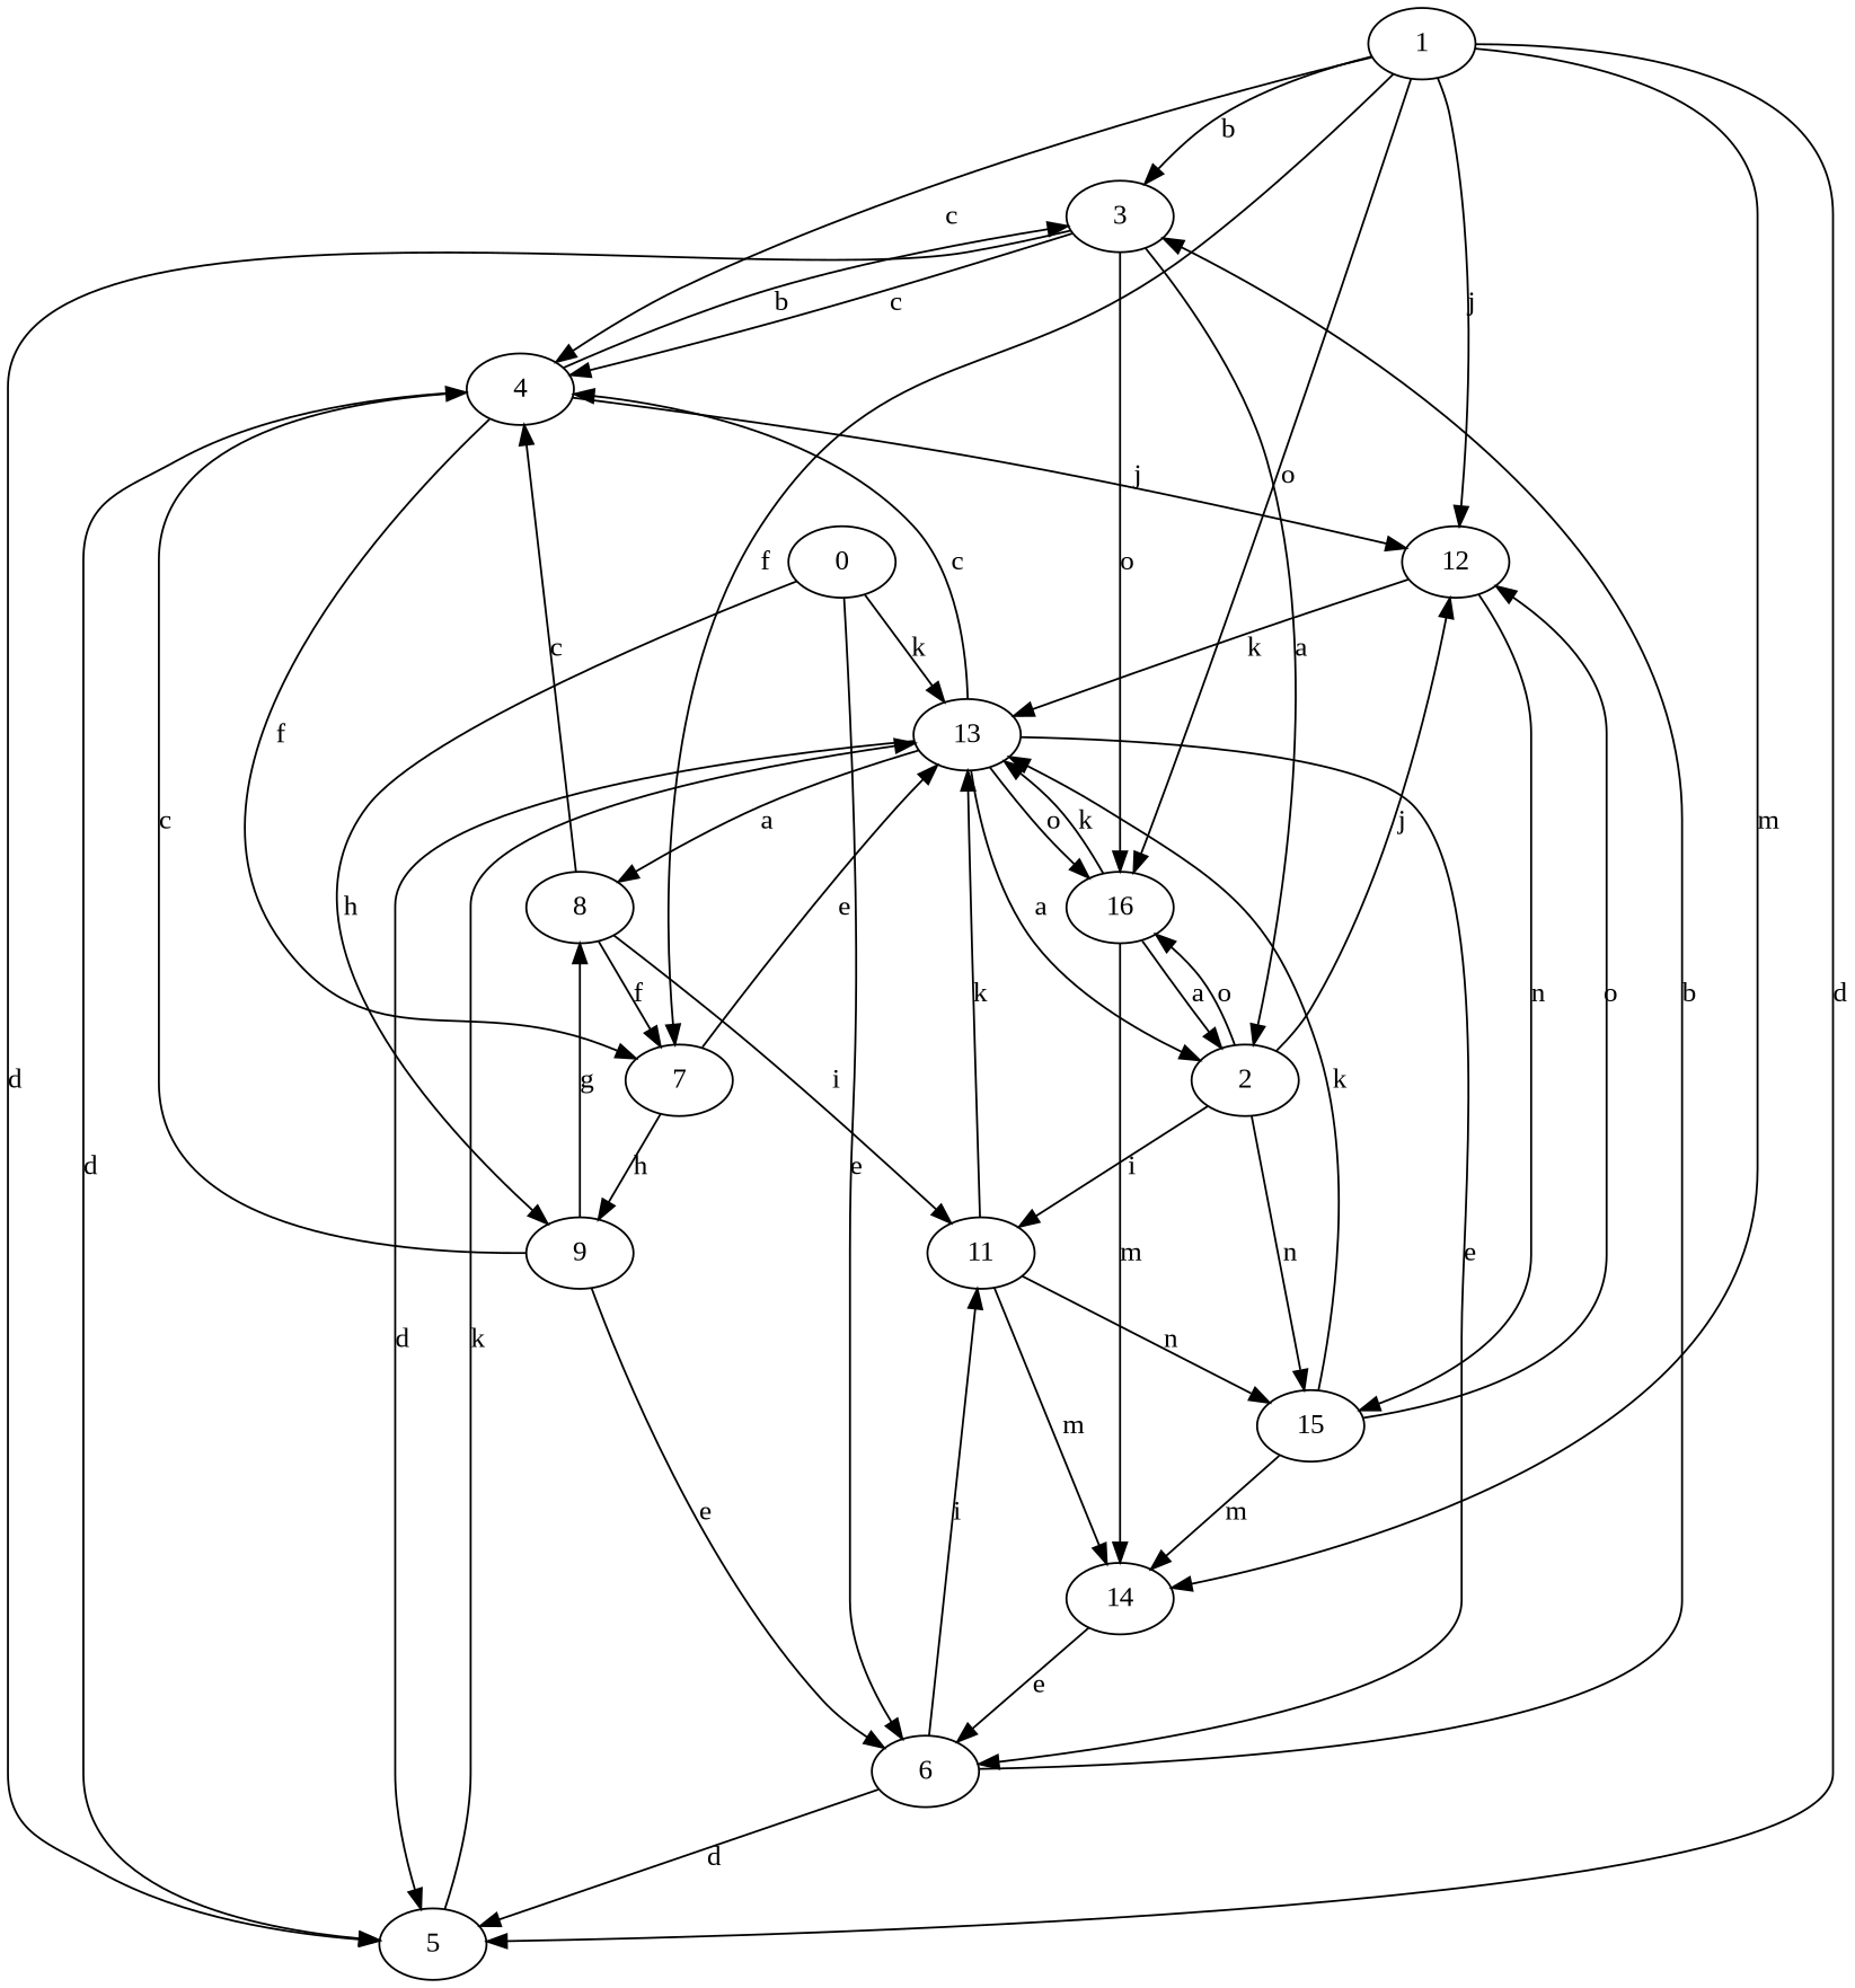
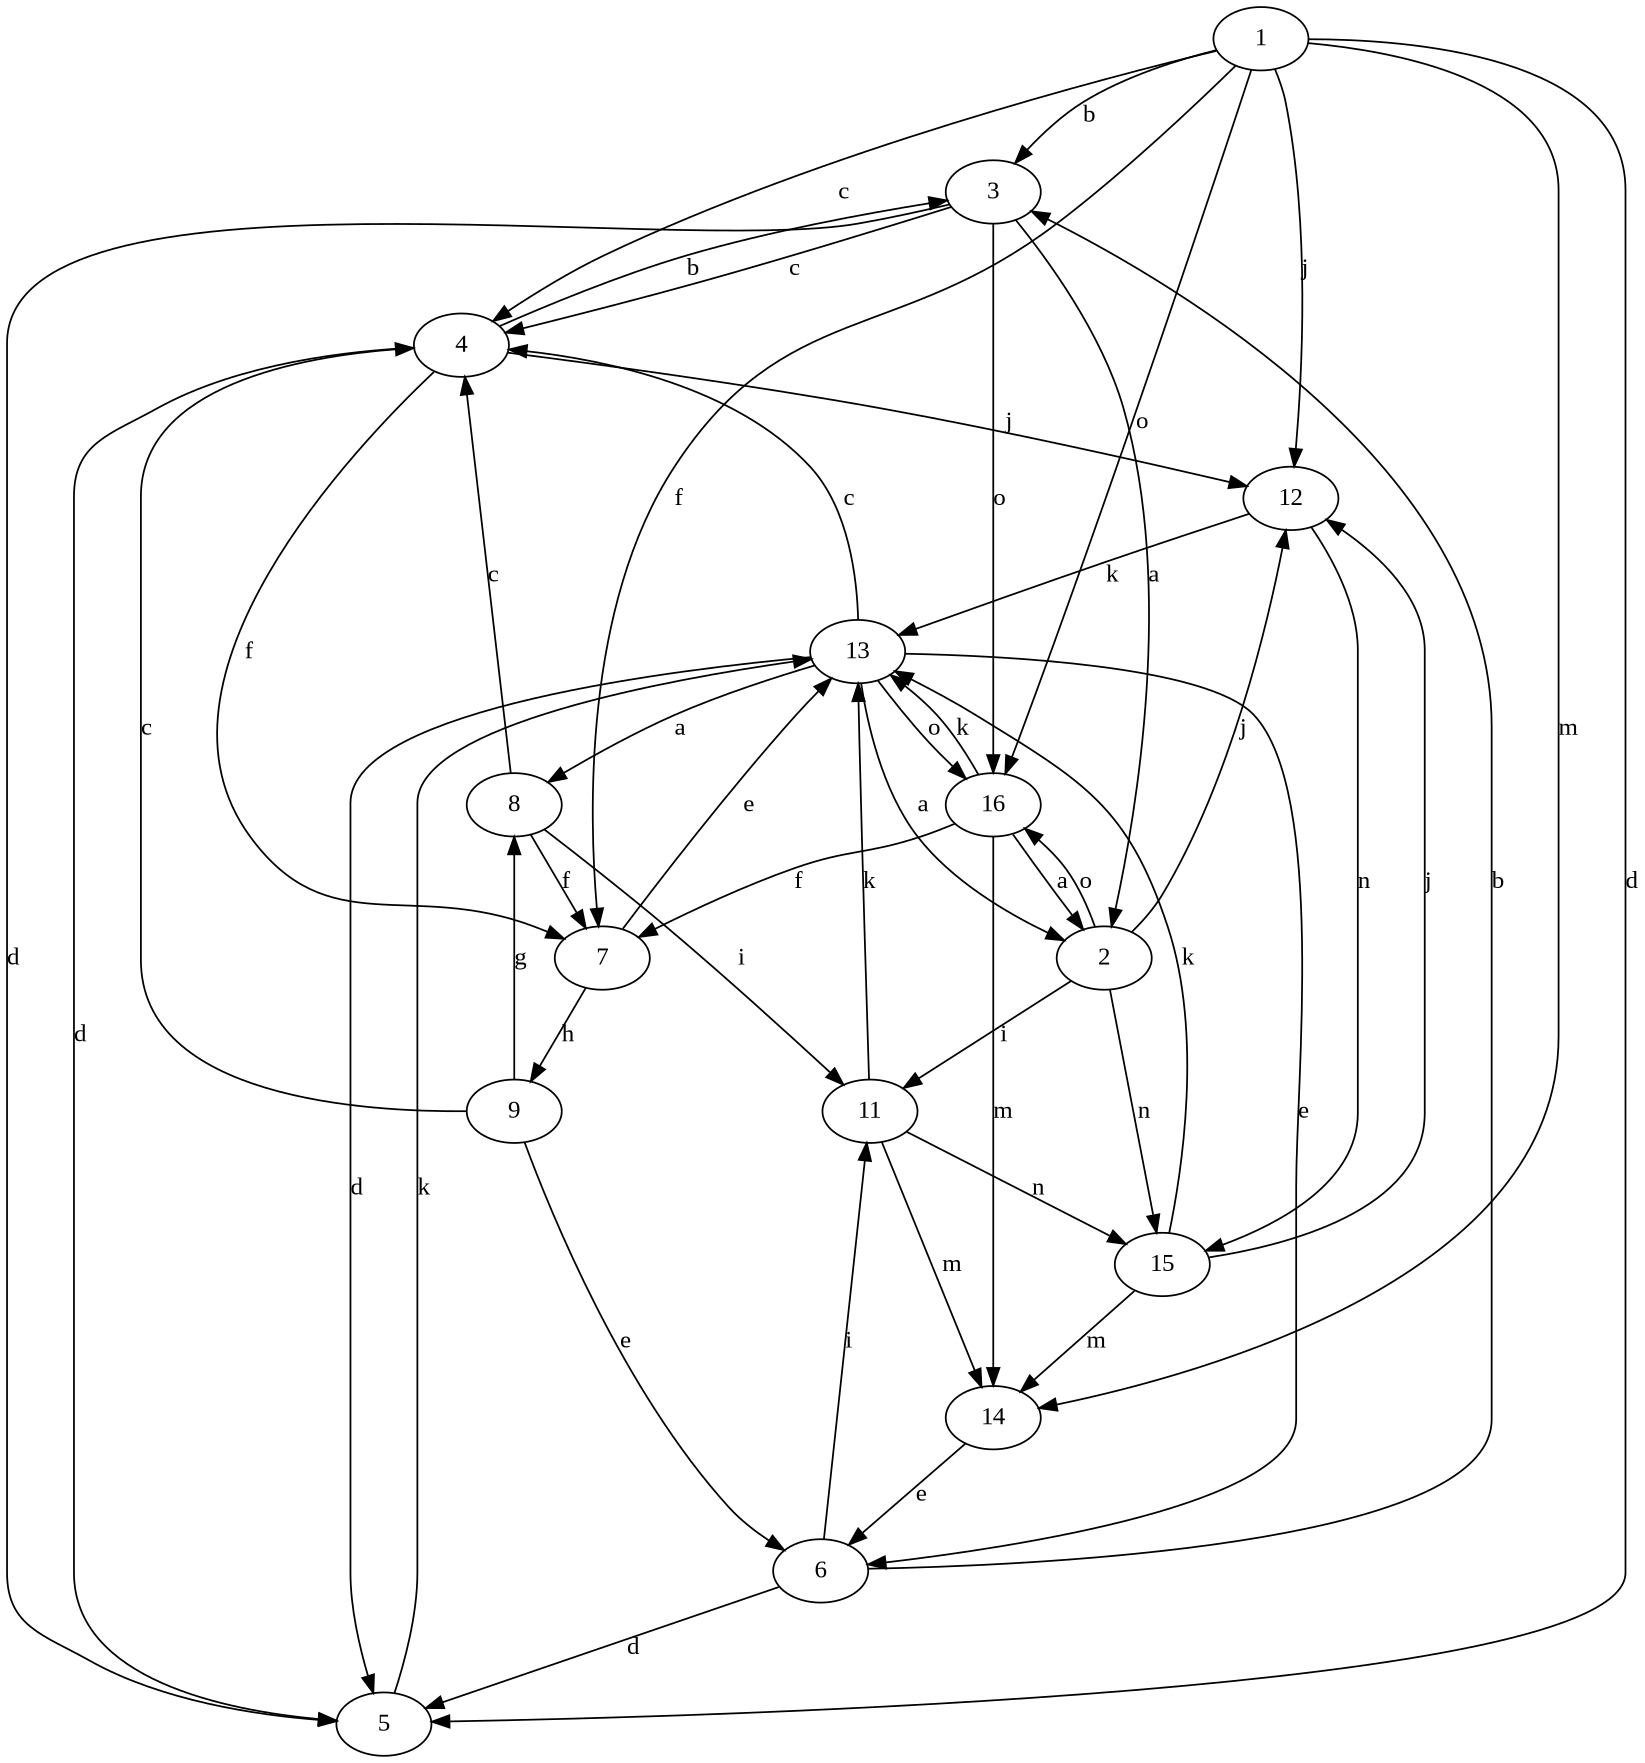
  strict digraph {
    fontname="Liberation Serif"
    node [fontname="Liberation Serif"]
    edge [fontname="Liberation Serif"]
    1
    3
    4
    5
    7
    12
    14
    16
    2
    13
    9
    15
    6
    11
    8
-   0
    1 -> 3 [label=b]
    1 -> 4 [label=c]
    1 -> 5 [label=d]
    1 -> 7 [label=f]
    1 -> 12 [label=j]
    1 -> 14 [label=m]
    1 -> 16 [label=o]
    3 -> 4 [label=c]
    3 -> 5 [label=d]
    3 -> 16 [label=o]
    3 -> 2 [label=a]
    4 -> 3 [label=b]
    4 -> 5 [label=d]
    4 -> 7 [label=f]
    4 -> 12 [label=j]
    5 -> 13 [label=k]
    7 -> 13 [label=e]
    7 -> 9 [label=h]
    12 -> 13 [label=k]
    12 -> 15 [label=n]
    14 -> 6 [label=e]
+   16 -> 7 [label=f]
    16 -> 14 [label=m]
    16 -> 2 [label=a]
    16 -> 13 [label=k]
    2 -> 12 [label=j]
    2 -> 16 [label=o]
    2 -> 15 [label=n]
    2 -> 11 [label=i]
    13 -> 4 [label=c]
    13 -> 5 [label=d]
    13 -> 16 [label=o]
    13 -> 2 [label=a]
    13 -> 6 [label=e]
    13 -> 8 [label=a]
    9 -> 4 [label=c]
    9 -> 6 [label=e]
    9 -> 8 [label=g]
-   15 -> 12 [label=o]
+   15 -> 12 [label=j]
    15 -> 14 [label=m]
    15 -> 13 [label=k]
    6 -> 3 [label=b]
    6 -> 5 [label=d]
    6 -> 11 [label=i]
    11 -> 14 [label=m]
    11 -> 13 [label=k]
    11 -> 15 [label=n]
    8 -> 4 [label=c]
    8 -> 7 [label=f]
    8 -> 11 [label=i]
-   0 -> 13 [label=k]
-   0 -> 9 [label=h]
-   0 -> 6 [label=e]
  }
